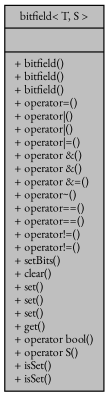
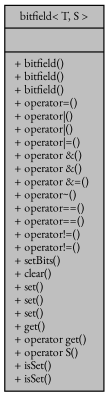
  digraph {
    fontname="EB Garamond"
-   n1 [color=black fillcolor=grey75 fontcolor=black fontname="EB Garamond" fontsize=10 height=0.2 label="{bitfield\< T, S \>\n||+ bitfield()\l+ bitfield()\l+ bitfield()\l+ operator=()\l+ operator\|()\l+ operator\|()\l+ operator\|=()\l+ operator &()\l+ operator &()\l+ operator &=()\l+ operator~()\l+ operator==()\l+ operator==()\l+ operator!=()\l+ operator!=()\l+ setBits()\l+ clear()\l+ set()\l+ set()\l+ set()\l+ get()\l+ operator bool()\l+ operator S()\l+ isSet()\l+ isSet()\l}" shape=record style=filled width=0.4]
+   n1 [color=black fillcolor=grey75 fontcolor=black fontname="EB Garamond" fontsize=10 height=0.2 label="{bitfield\< T, S \>\n||+ bitfield()\l+ bitfield()\l+ bitfield()\l+ operator=()\l+ operator\|()\l+ operator\|()\l+ operator\|=()\l+ operator &()\l+ operator &()\l+ operator &=()\l+ operator~()\l+ operator==()\l+ operator==()\l+ operator!=()\l+ operator!=()\l+ setBits()\l+ clear()\l+ set()\l+ set()\l+ set()\l+ get()\l+ operator get()\l+ operator S()\l+ isSet()\l+ isSet()\l}" shape=record style=filled width=0.4]
  }
